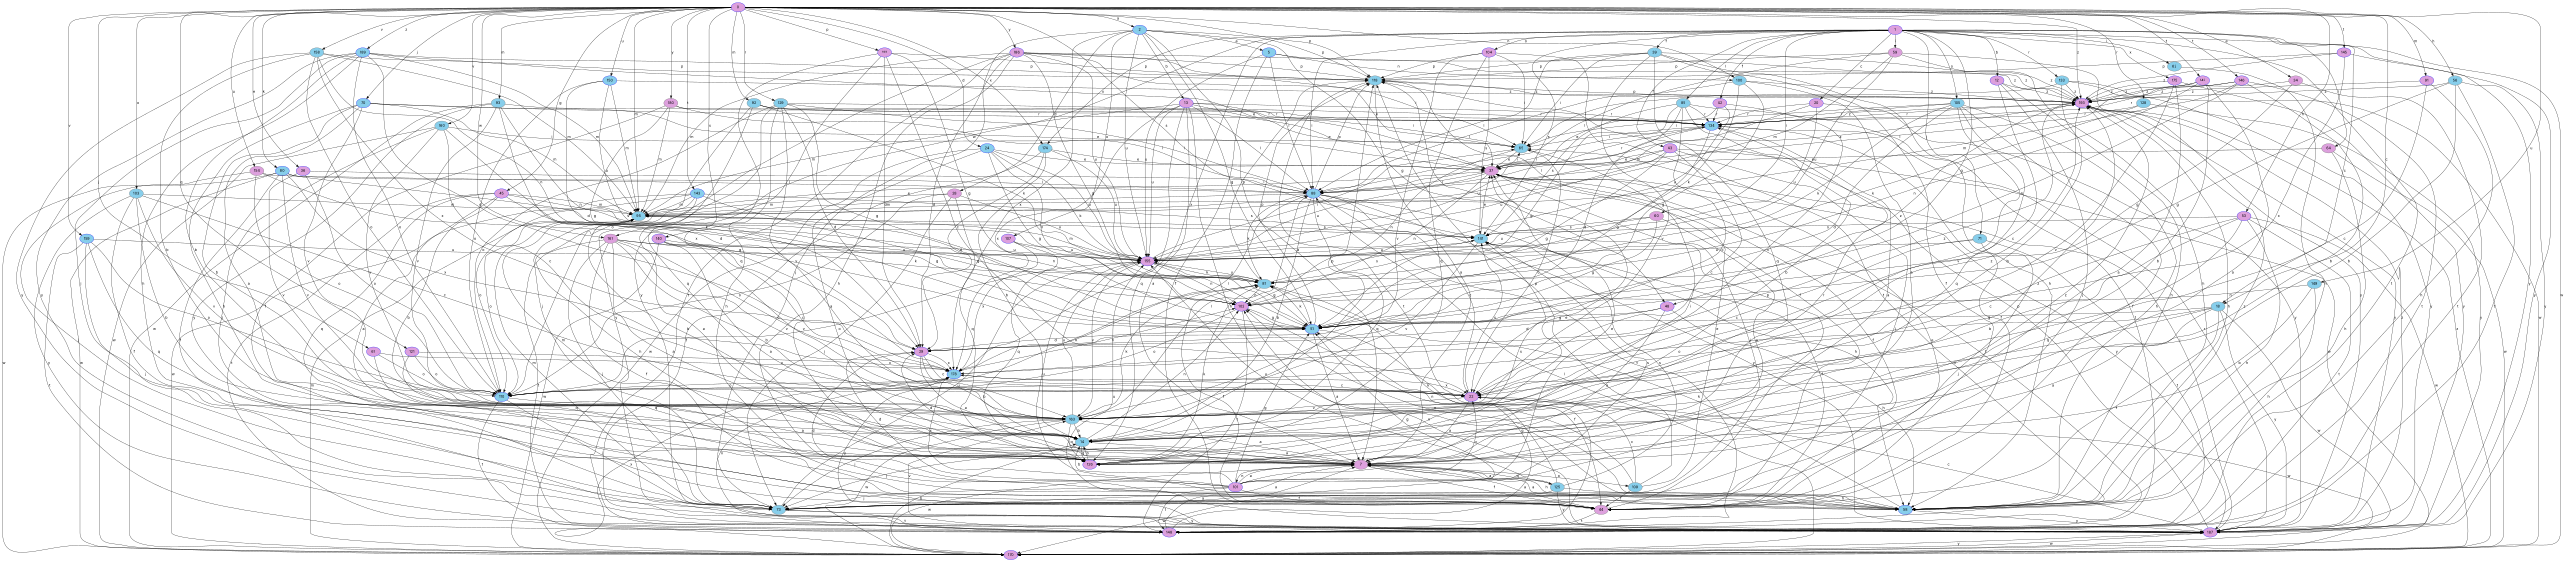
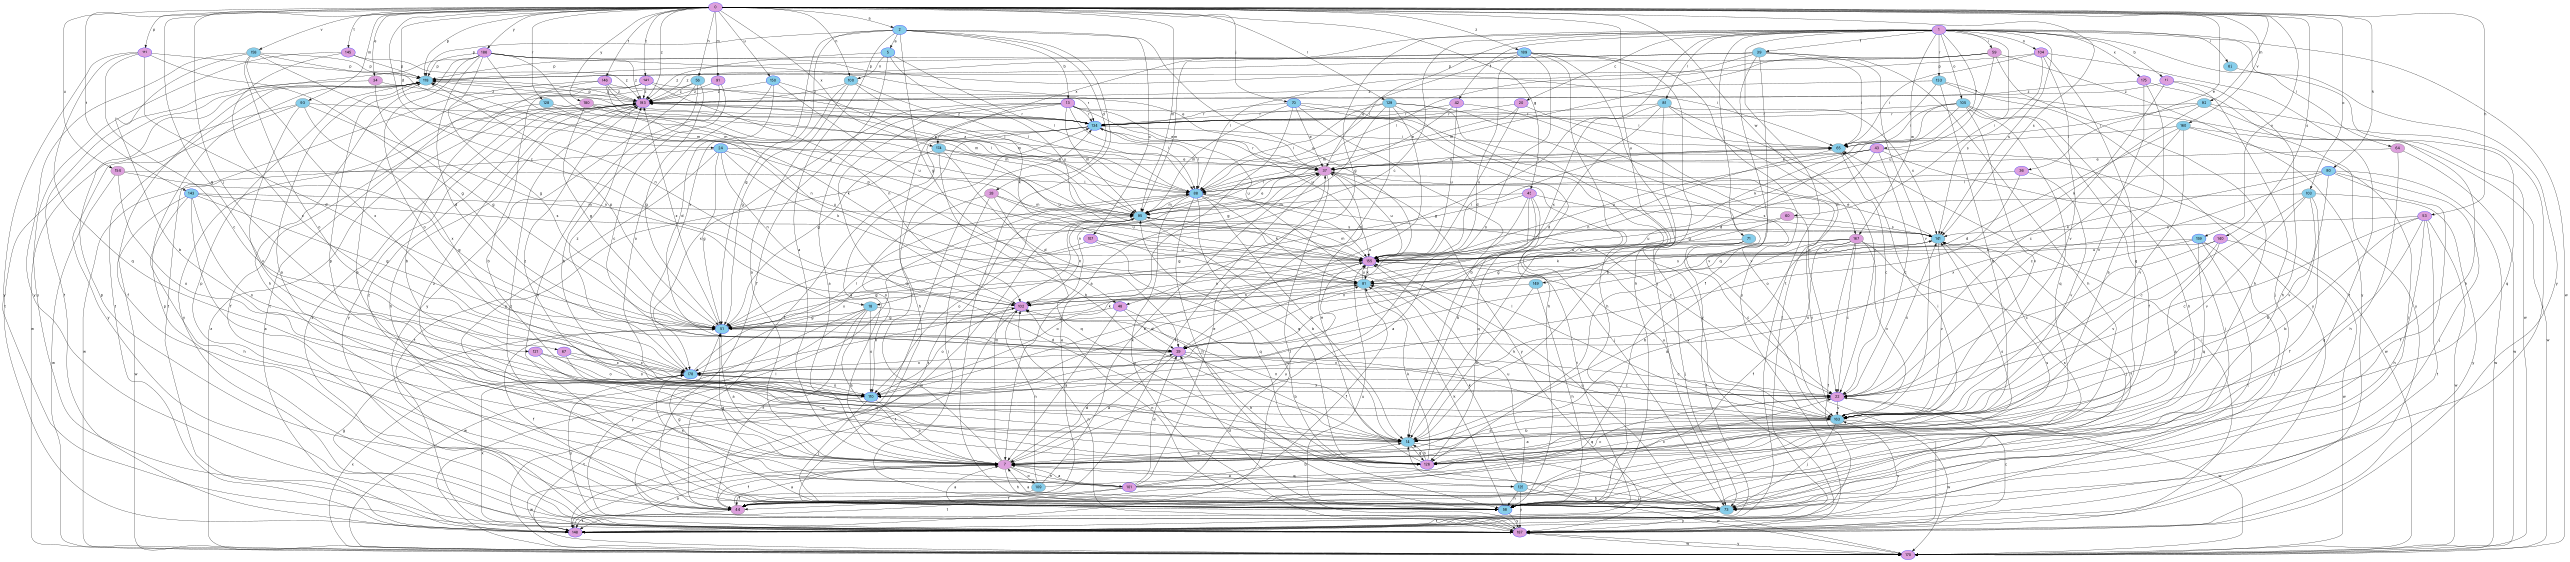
  strict digraph {
    fontname=Inter
    node [color=blue fillcolor=plum fontname=Inter style=filled]
    edge [fontname=Inter]
    2 [fillcolor=skyblue]
    0
    18 [color=gray40 fillcolor=skyblue]
    24 [fillcolor=skyblue]
    34 [color=gray40]
    36
    45
    53
    56 [color=gray40 fillcolor=skyblue]
    67
    70 [fillcolor=skyblue]
    80 [fillcolor=skyblue]
    91
    92 [color=gray40 fillcolor=skyblue]
    93 [color=gray40 fillcolor=skyblue]
    95 [color=gray40 fillcolor=skyblue]
    100 [color=gray40 fillcolor=skyblue]
    103 [color=gray40 fillcolor=skyblue]
    112
    118 [color=gray40 fillcolor=skyblue]
    121
    128 [color=gray40 fillcolor=skyblue]
    129 [color=gray40 fillcolor=skyblue]
    140
    141 [color=gray40 fillcolor=skyblue]
    142
    143 [fillcolor=skyblue]
    145
    146
    149 [color=gray40 fillcolor=skyblue]
    150 [fillcolor=skyblue]
    154 [color=gray40]
    158 [color=gray40 fillcolor=skyblue]
    159 [fillcolor=skyblue]
    160 [color=gray40 fillcolor=skyblue]
    167 [color=gray40]
    174 [color=gray40 fillcolor=skyblue]
    180 [color=gray40]
    186
    189 [fillcolor=skyblue]
    193
    48
    178 [fillcolor=skyblue]
    5 [fillcolor=skyblue]
    7 [color=gray40]
    13
    28 [color=gray40]
    51 [fillcolor=skyblue]
    73 [color=gray40 fillcolor=skyblue]
    107
    155
    170
    187
    44 [color=gray40]
    110 [fillcolor=skyblue]
    163 [color=gray40 fillcolor=skyblue]
    37 [color=gray40]
    102
    81 [color=gray40 fillcolor=skyblue]
    148
    88 [fillcolor=skyblue]
    126
    14 [color=gray40 fillcolor=skyblue]
    58 [fillcolor=skyblue]
    22
    134 [fillcolor=skyblue]
    65 [color=gray40 fillcolor=skyblue]
    29
    1
    12
    20
    39 [color=gray40 fillcolor=skyblue]
    42
    43
    59 [color=gray40]
    60 [color=gray40]
    62 [color=gray40 fillcolor=skyblue]
    64 [color=gray40]
    71 [color=gray40 fillcolor=skyblue]
    85 [color=gray40 fillcolor=skyblue]
    104
    105 [color=gray40 fillcolor=skyblue]
    133 [color=gray40 fillcolor=skyblue]
    175
    101
    109 [color=gray40 fillcolor=skyblue]
    125 [color=gray40 fillcolor=skyblue]
    2 -> 118 [label=p]
    2 -> 48 [label=g]
    2 -> 178 [label=x]
    2 -> 5 [label=a]
    2 -> 7 [label=a]
    2 -> 13 [label=b]
    2 -> 28 [label=d]
    2 -> 51 [label=g]
    2 -> 73 [label=j]
    2 -> 107 [label=o]
    2 -> 155 [label=u]
    0 -> 2 [label=a]
    0 -> 18 [label=c]
    0 -> 24 [label=d]
    0 -> 34 [label=e]
    0 -> 36 [label=e]
    0 -> 45 [label=g]
    0 -> 53 [label=h]
    0 -> 56 [label=h]
    0 -> 67 [label=j]
    0 -> 70 [label=j]
    0 -> 80 [label=k]
    0 -> 91 [label=m]
    0 -> 92 [label=m]
    0 -> 93 [label=m]
    0 -> 95 [label=m]
    0 -> 100 [label=n]
    0 -> 103 [label=o]
    0 -> 112 [label=p]
    0 -> 118 [label=p]
    0 -> 121 [label=q]
    0 -> 128 [label=r]
    0 -> 129 [label=r]
    0 -> 140 [label=s]
    0 -> 141 [label=s]
    0 -> 142 [label=t]
    0 -> 143 [label=t]
    0 -> 145 [label=t]
    0 -> 146 [label=t]
    0 -> 149 [label=u]
    0 -> 150 [label=u]
    0 -> 154 [label=u]
    0 -> 158 [label=v]
    0 -> 159 [label=v]
    0 -> 160 [label=v]
    0 -> 167 [label=w]
    0 -> 174 [label=x]
    0 -> 180 [label=y]
    0 -> 186 [label=y]
    0 -> 189 [label=z]
    0 -> 193 [label=z]
    18 -> 7 [label=a]
    18 -> 51 [label=g]
    18 -> 170 [label=w]
    18 -> 187 [label=y]
    18 -> 44 [label=f]
    18 -> 110 [label=o]
    18 -> 163 [label=v]
    24 -> 7 [label=a]
    24 -> 51 [label=g]
    24 -> 155 [label=u]
    24 -> 170 [label=w]
    24 -> 37 [label=e]
    24 -> 102 [label=n]
    24 -> 81 [label=k]
    34 -> 193 [label=z]
    34 -> 51 [label=g]
    34 -> 148 [label=t]
    36 -> 110 [label=o]
    36 -> 163 [label=v]
    36 -> 88 [label=l]
    45 -> 95 [label=m]
    45 -> 141 [label=s]
    45 -> 7 [label=a]
    45 -> 51 [label=g]
    45 -> 148 [label=t]
    45 -> 126 [label=q]
    45 -> 14 [label=b]
    53 -> 141 [label=s]
    53 -> 170 [label=w]
    53 -> 148 [label=t]
    53 -> 126 [label=q]
    53 -> 14 [label=b]
    53 -> 58 [label=h]
    53 -> 22 [label=c]
    56 -> 193 [label=z]
    56 -> 51 [label=g]
    56 -> 187 [label=y]
    56 -> 148 [label=t]
    56 -> 14 [label=b]
    67 -> 178 [label=x]
    67 -> 110 [label=o]
    67 -> 126 [label=q]
    70 -> 95 [label=m]
    70 -> 7 [label=a]
    70 -> 163 [label=v]
    70 -> 37 [label=e]
    70 -> 14 [label=b]
    70 -> 58 [label=h]
    70 -> 134 [label=r]
    80 -> 178 [label=x]
    80 -> 73 [label=j]
    80 -> 170 [label=w]
    80 -> 44 [label=f]
    80 -> 163 [label=v]
    80 -> 81 [label=k]
    80 -> 88 [label=l]
    91 -> 193 [label=z]
    91 -> 58 [label=h]
    91 -> 22 [label=c]
    92 -> 73 [label=j]
    92 -> 81 [label=k]
    92 -> 126 [label=q]
    92 -> 134 [label=r]
    92 -> 65 [label=i]
    93 -> 178 [label=x]
    93 -> 170 [label=w]
    93 -> 187 [label=y]
    93 -> 163 [label=v]
    93 -> 102 [label=n]
    93 -> 134 [label=r]
    95 -> 141 [label=s]
    95 -> 110 [label=o]
    95 -> 37 [label=e]
    95 -> 102 [label=n]
    95 -> 14 [label=b]
    100 -> 193 [label=z]
    100 -> 7 [label=a]
    100 -> 51 [label=g]
    100 -> 81 [label=k]
    100 -> 88 [label=l]
    103 -> 95 [label=m]
    103 -> 187 [label=y]
    103 -> 44 [label=f]
    103 -> 163 [label=v]
    103 -> 14 [label=b]
    103 -> 22 [label=c]
    112 -> 118 [label=p]
    112 -> 51 [label=g]
    112 -> 187 [label=y]
    112 -> 126 [label=q]
    112 -> 22 [label=c]
    112 -> 29 [label=d]
    118 -> 193 [label=z]
    118 -> 7 [label=a]
    118 -> 44 [label=f]
    118 -> 148 [label=t]
    121 -> 178 [label=x]
    121 -> 110 [label=o]
    121 -> 126 [label=q]
    128 -> 187 [label=y]
    128 -> 81 [label=k]
    128 -> 134 [label=r]
    129 -> 51 [label=g]
    129 -> 187 [label=y]
    129 -> 110 [label=o]
    129 -> 163 [label=v]
    129 -> 88 [label=l]
    129 -> 58 [label=h]
    129 -> 134 [label=r]
    129 -> 29 [label=d]
    140 -> 7 [label=a]
    140 -> 155 [label=u]
    140 -> 170 [label=w]
    140 -> 163 [label=v]
    140 -> 22 [label=c]
    141 -> 155 [label=u]
    141 -> 44 [label=f]
    141 -> 163 [label=v]
    141 -> 37 [label=e]
    142 -> 193 [label=z]
    142 -> 7 [label=a]
    142 -> 102 [label=n]
    142 -> 88 [label=l]
    142 -> 14 [label=b]
    143 -> 95 [label=m]
    143 -> 141 [label=s]
    143 -> 7 [label=a]
    143 -> 51 [label=g]
    143 -> 170 [label=w]
    143 -> 110 [label=o]
    143 -> 58 [label=h]
    145 -> 118 [label=p]
    145 -> 193 [label=z]
    145 -> 178 [label=x]
    145 -> 187 [label=y]
    146 -> 95 [label=m]
    146 -> 193 [label=z]
    146 -> 102 [label=n]
    146 -> 148 [label=t]
    146 -> 14 [label=b]
    146 -> 134 [label=r]
    149 -> 102 [label=n]
    149 -> 14 [label=b]
    149 -> 58 [label=h]
    150 -> 95 [label=m]
    150 -> 193 [label=z]
    150 -> 155 [label=u]
    150 -> 110 [label=o]
    150 -> 29 [label=d]
    154 -> 51 [label=g]
    154 -> 170 [label=w]
    154 -> 110 [label=o]
    154 -> 88 [label=l]
    158 -> 95 [label=m]
    158 -> 118 [label=p]
    158 -> 178 [label=x]
    158 -> 187 [label=y]
    158 -> 110 [label=o]
    158 -> 102 [label=n]
    158 -> 14 [label=b]
    159 -> 73 [label=j]
    159 -> 155 [label=u]
    159 -> 110 [label=o]
    159 -> 148 [label=t]
    159 -> 126 [label=q]
    160 -> 73 [label=j]
    160 -> 170 [label=w]
    160 -> 163 [label=v]
    160 -> 22 [label=c]
    160 -> 65 [label=i]
    160 -> 29 [label=d]
    167 -> 7 [label=a]
    167 -> 73 [label=j]
    167 -> 155 [label=u]
    167 -> 44 [label=f]
    167 -> 163 [label=v]
    167 -> 81 [label=k]
    167 -> 148 [label=t]
    167 -> 14 [label=b]
    167 -> 22 [label=c]
    174 -> 155 [label=u]
    174 -> 37 [label=e]
    174 -> 148 [label=t]
    174 -> 14 [label=b]
    174 -> 29 [label=d]
    180 -> 95 [label=m]
    180 -> 51 [label=g]
    180 -> 44 [label=f]
    180 -> 88 [label=l]
    180 -> 134 [label=r]
    186 -> 95 [label=m]
    186 -> 118 [label=p]
    186 -> 193 [label=z]
    186 -> 51 [label=g]
    186 -> 155 [label=u]
    186 -> 110 [label=o]
    186 -> 37 [label=e]
    186 -> 148 [label=t]
    186 -> 58 [label=h]
    186 -> 65 [label=i]
    186 -> 29 [label=d]
    189 -> 95 [label=m]
    189 -> 118 [label=p]
    189 -> 73 [label=j]
    189 -> 187 [label=y]
    189 -> 110 [label=o]
    189 -> 37 [label=e]
    189 -> 14 [label=b]
    189 -> 58 [label=h]
    189 -> 29 [label=d]
    193 -> 118 [label=p]
    193 -> 187 [label=y]
    193 -> 58 [label=h]
    193 -> 134 [label=r]
    48 -> 7 [label=a]
    48 -> 51 [label=g]
    48 -> 58 [label=h]
    48 -> 29 [label=d]
    178 -> 193 [label=z]
    178 -> 187 [label=y]
    178 -> 110 [label=o]
    178 -> 102 [label=n]
    178 -> 88 [label=l]
    178 -> 22 [label=c]
    5 -> 100 [label=n]
    5 -> 193 [label=z]
    5 -> 155 [label=u]
    5 -> 44 [label=f]
    5 -> 88 [label=l]
    7 -> 95 [label=m]
    7 -> 170 [label=w]
    7 -> 44 [label=f]
    7 -> 58 [label=h]
    7 -> 134 [label=r]
    7 -> 65 [label=i]
    7 -> 29 [label=d]
    7 -> 101 [label=n]
    7 -> 109 [label=o]
    7 -> 125 [label=q]
    13 -> 95 [label=m]
    13 -> 178 [label=x]
    13 -> 7 [label=a]
    13 -> 155 [label=u]
    13 -> 37 [label=e]
    13 -> 88 [label=l]
    13 -> 126 [label=q]
    13 -> 58 [label=h]
    13 -> 134 [label=r]
    13 -> 65 [label=i]
    28 -> 95 [label=m]
    28 -> 73 [label=j]
    28 -> 155 [label=u]
    28 -> 110 [label=o]
    28 -> 126 [label=q]
    51 -> 118 [label=p]
    51 -> 193 [label=z]
    51 -> 7 [label=a]
    51 -> 44 [label=f]
    51 -> 81 [label=k]
    51 -> 29 [label=d]
    73 -> 95 [label=m]
    73 -> 7 [label=a]
    73 -> 51 [label=g]
    73 -> 155 [label=u]
    73 -> 187 [label=y]
    73 -> 148 [label=t]
    107 -> 178 [label=x]
    107 -> 155 [label=u]
    107 -> 126 [label=q]
    155 -> 95 [label=m]
    155 -> 51 [label=g]
    155 -> 110 [label=o]
    155 -> 163 [label=v]
    155 -> 102 [label=n]
    155 -> 81 [label=k]
    155 -> 65 [label=i]
    170 -> 95 [label=m]
    170 -> 193 [label=z]
    170 -> 178 [label=x]
    170 -> 187 [label=y]
    170 -> 88 [label=l]
    170 -> 14 [label=b]
    187 -> 118 [label=p]
    187 -> 193 [label=z]
    187 -> 155 [label=u]
    187 -> 170 [label=w]
    187 -> 102 [label=n]
    187 -> 22 [label=c]
    187 -> 134 [label=r]
    187 -> 65 [label=i]
    44 -> 118 [label=p]
    44 -> 7 [label=a]
    44 -> 37 [label=e]
    44 -> 148 [label=t]
    110 -> 7 [label=a]
    110 -> 73 [label=j]
    110 -> 81 [label=k]
    110 -> 148 [label=t]
    163 -> 193 [label=z]
    163 -> 7 [label=a]
    163 -> 73 [label=j]
    163 -> 155 [label=u]
    163 -> 170 [label=w]
    163 -> 81 [label=k]
    163 -> 88 [label=l]
    163 -> 126 [label=q]
    163 -> 14 [label=b]
    37 -> 193 [label=z]
    37 -> 73 [label=j]
    37 -> 155 [label=u]
    37 -> 187 [label=y]
    37 -> 44 [label=f]
    37 -> 102 [label=n]
    37 -> 148 [label=t]
    37 -> 88 [label=l]
    37 -> 134 [label=r]
    37 -> 65 [label=i]
    102 -> 51 [label=g]
    102 -> 110 [label=o]
    102 -> 148 [label=t]
    81 -> 118 [label=p]
    81 -> 141 [label=s]
    81 -> 155 [label=u]
    81 -> 44 [label=f]
    81 -> 102 [label=n]
    148 -> 178 [label=x]
    148 -> 7 [label=a]
    148 -> 51 [label=g]
    148 -> 163 [label=v]
    88 -> 95 [label=m]
    88 -> 118 [label=p]
    88 -> 187 [label=y]
    88 -> 81 [label=k]
    88 -> 148 [label=t]
    88 -> 126 [label=q]
    88 -> 14 [label=b]
    88 -> 58 [label=h]
    88 -> 22 [label=c]
    126 -> 141 [label=s]
    126 -> 193 [label=z]
    126 -> 37 [label=e]
    126 -> 81 [label=k]
    126 -> 14 [label=b]
    14 -> 118 [label=p]
    14 -> 7 [label=a]
    14 -> 73 [label=j]
    14 -> 102 [label=n]
    14 -> 126 [label=q]
    58 -> 193 [label=z]
    58 -> 7 [label=a]
    58 -> 187 [label=y]
    58 -> 102 [label=n]
    58 -> 81 [label=k]
    58 -> 29 [label=d]
    22 -> 141 [label=s]
    22 -> 178 [label=x]
    22 -> 7 [label=a]
    22 -> 170 [label=w]
    22 -> 163 [label=v]
    134 -> 193 [label=z]
    134 -> 7 [label=a]
    134 -> 51 [label=g]
    134 -> 155 [label=u]
    134 -> 44 [label=f]
    134 -> 88 [label=l]
    134 -> 65 [label=i]
    65 -> 37 [label=e]
    65 -> 102 [label=n]
    65 -> 22 [label=c]
    29 -> 178 [label=x]
    29 -> 7 [label=a]
    29 -> 14 [label=b]
    29 -> 22 [label=c]
    1 -> 18 [label=c]
    1 -> 141 [label=s]
    1 -> 167 [label=w]
    1 -> 174 [label=x]
    1 -> 48 [label=g]
    1 -> 178 [label=x]
    1 -> 170 [label=w]
    1 -> 187 [label=y]
    1 -> 148 [label=t]
    1 -> 88 [label=l]
    1 -> 12 [label=b]
    1 -> 20 [label=c]
    1 -> 39 [label=f]
    1 -> 42 [label=f]
    1 -> 43 [label=f]
    1 -> 59 [label=i]
    1 -> 60 [label=i]
    1 -> 62 [label=i]
    1 -> 64 [label=i]
    1 -> 71 [label=j]
    1 -> 85 [label=l]
    1 -> 104 [label=o]
    1 -> 105 [label=o]
    1 -> 133 [label=r]
    1 -> 175 [label=x]
    12 -> 193 [label=z]
    12 -> 73 [label=j]
    12 -> 58 [label=h]
    12 -> 22 [label=c]
    20 -> 95 [label=m]
    20 -> 155 [label=u]
    20 -> 187 [label=y]
    20 -> 134 [label=r]
    39 -> 118 [label=p]
    39 -> 193 [label=z]
    39 -> 44 [label=f]
    39 -> 163 [label=v]
    39 -> 88 [label=l]
    39 -> 126 [label=q]
    39 -> 58 [label=h]
    39 -> 65 [label=i]
    42 -> 155 [label=u]
    42 -> 37 [label=e]
    42 -> 22 [label=c]
    42 -> 134 [label=r]
    43 -> 51 [label=g]
    43 -> 73 [label=j]
    43 -> 155 [label=u]
    43 -> 170 [label=w]
    43 -> 37 [label=e]
    43 -> 88 [label=l]
    43 -> 22 [label=c]
    59 -> 95 [label=m]
    59 -> 118 [label=p]
    59 -> 155 [label=u]
    59 -> 187 [label=y]
    59 -> 88 [label=l]
    59 -> 58 [label=h]
    60 -> 141 [label=s]
-   60 -> 7 [label=a]
    60 -> 51 [label=g]
    60 -> 155 [label=u]
    62 -> 58 [label=h]
    64 -> 170 [label=w]
    64 -> 37 [label=e]
    64 -> 58 [label=h]
    71 -> 73 [label=j]
    71 -> 155 [label=u]
    71 -> 148 [label=t]
    71 -> 22 [label=c]
    85 -> 141 [label=s]
    85 -> 51 [label=g]
    85 -> 148 [label=t]
    85 -> 14 [label=b]
    85 -> 22 [label=c]
    85 -> 134 [label=r]
    85 -> 29 [label=d]
    104 -> 118 [label=p]
    104 -> 141 [label=s]
    104 -> 163 [label=v]
    104 -> 148 [label=t]
    104 -> 126 [label=q]
    104 -> 65 [label=i]
    105 -> 44 [label=f]
    105 -> 163 [label=v]
    105 -> 81 [label=k]
    105 -> 126 [label=q]
    105 -> 58 [label=h]
    105 -> 134 [label=r]
    105 -> 65 [label=i]
    105 -> 29 [label=d]
    133 -> 193 [label=z]
    133 -> 170 [label=w]
    133 -> 187 [label=y]
    133 -> 14 [label=b]
    133 -> 65 [label=i]
    175 -> 193 [label=z]
    175 -> 7 [label=a]
    175 -> 187 [label=y]
    175 -> 163 [label=v]
    101 -> 141 [label=s]
    101 -> 193 [label=z]
    101 -> 178 [label=x]
    101 -> 7 [label=a]
    101 -> 51 [label=g]
    101 -> 73 [label=j]
    101 -> 155 [label=u]
    101 -> 44 [label=f]
    101 -> 37 [label=e]
    101 -> 148 [label=t]
    101 -> 14 [label=b]
    101 -> 22 [label=c]
    101 -> 29 [label=d]
    109 -> 118 [label=p]
    109 -> 44 [label=f]
    109 -> 37 [label=e]
    109 -> 102 [label=n]
    109 -> 22 [label=c]
    125 -> 141 [label=s]
    125 -> 7 [label=a]
    125 -> 155 [label=u]
    125 -> 170 [label=w]
    125 -> 187 [label=y]
    125 -> 81 [label=k]
    125 -> 58 [label=h]
  }
